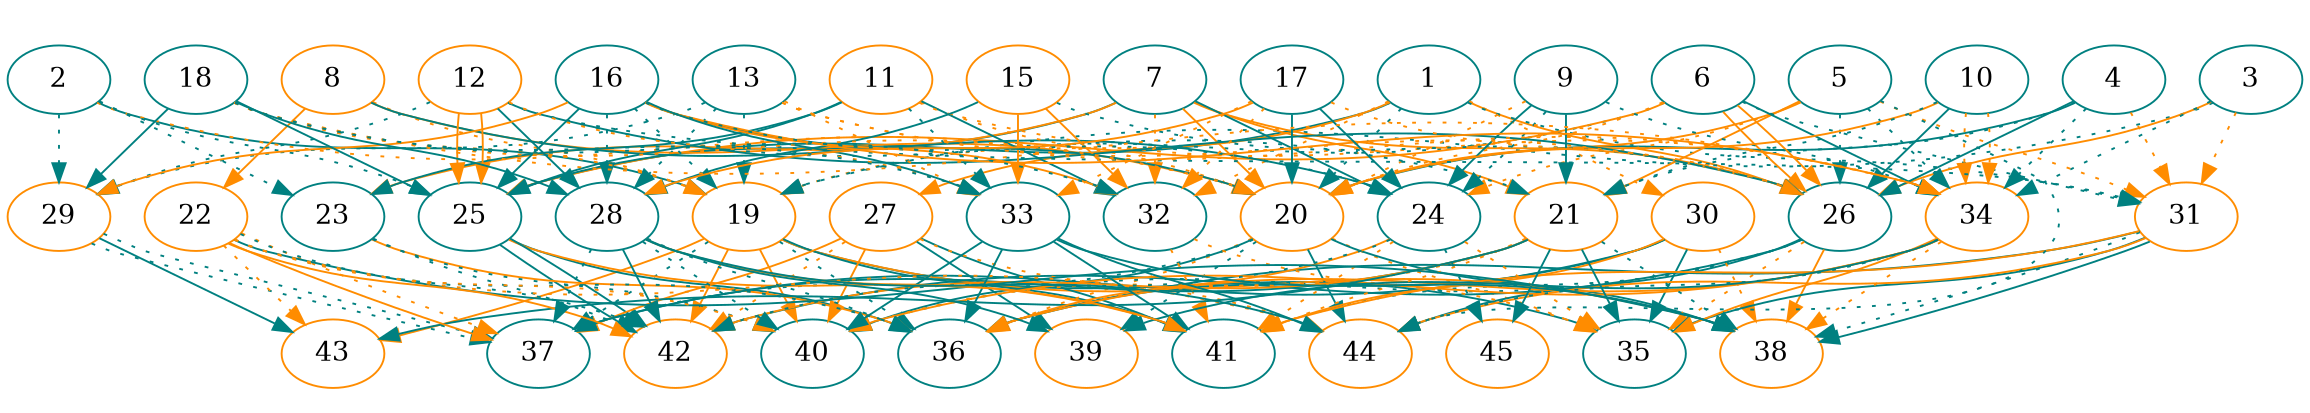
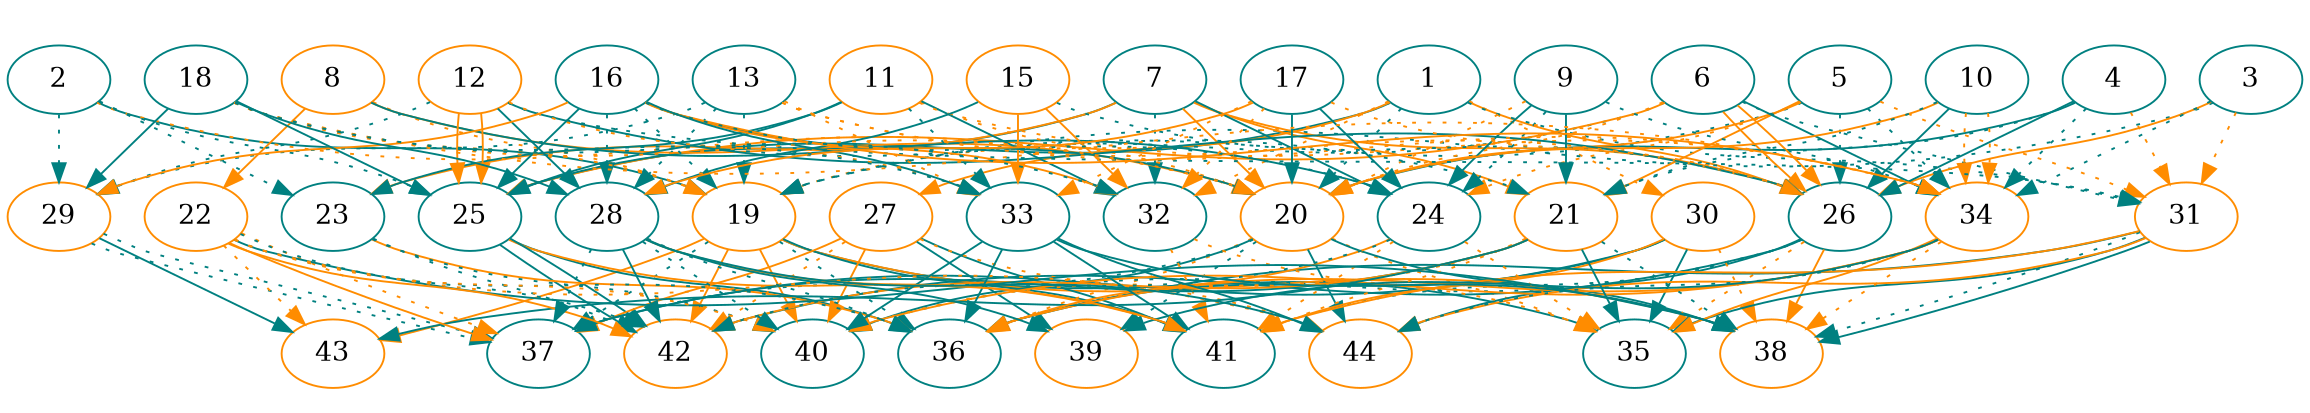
  digraph {
    node [alpha=0.05 color=teal]
    edge [color=teal style=solid]
    1 [alpha=0.06 expect_size=46991360]
    19 [alpha=0.15 color=darkorange expect_size=26317824]
    20 [alpha=0.17 color=darkorange expect_size=5337088]
    25 [alpha=0.16 expect_size=26601472]
    26 [alpha=0.15 expect_size=36559872]
    27 [alpha=0.02 color=darkorange expect_size=30620672]
    30 [alpha=0.19 color=darkorange expect_size=10628096]
    31 [alpha=0.18 color=darkorange expect_size=49651712]
    32 [alpha=0.10 expect_size=39938048]
    35 [alpha=0.15 expect_size=15540224]
    36 [alpha=0.16 expect_size=5920768]
    37 [alpha=0.12 expect_size=40902656]
    38 [alpha=0.12 color=darkorange expect_size=44957696]
    40 [alpha=0.10 expect_size=19418112]
    41 [expect_size=17945600]
    42 [alpha=0.01 color=darkorange expect_size=12840960]
    43 [alpha=0.15 color=darkorange expect_size=36448256]
    39 [alpha=0.01 color=darkorange expect_size=46550016]
    44 [alpha=0.06 color=darkorange expect_size=44707840]
    2 [alpha=0.08 expect_size=46536704]
    23 [alpha=0.12 expect_size=48541696]
    29 [alpha=0.09 color=darkorange expect_size=22676480]
    3 [alpha=0.14 expect_size=11397120]
    34 [alpha=0.12 color=darkorange expect_size=51520512]
    4 [alpha=0.18 expect_size=36183040]
    21 [alpha=0.16 color=darkorange expect_size=20404224]
-   45 [color=darkorange expect_size=26506240]
    5 [expect_size=49136640]
    24 [expect_size=43321344]
    6 [alpha=0.16 expect_size=23484416]
    7 [alpha=0.09 expect_size=24084480]
    8 [color=darkorange expect_size=33707008]
    22 [alpha=0.13 color=darkorange expect_size=6437888]
    9 [alpha=0.11 expect_size=26168320]
    10 [alpha=0.06 expect_size=12438528]
    11 [alpha=0.14 color=darkorange expect_size=23137280]
    33 [alpha=0.04 expect_size=22779904]
    12 [alpha=0.18 color=darkorange expect_size=37586944]
    28 [alpha=0.01 expect_size=39278592]
    13 [alpha=0.18 expect_size=8367104]
    15 [alpha=0.04 color=darkorange expect_size=37287936]
    16 [alpha=0.17 expect_size=49485824]
    17 [alpha=0.04 expect_size=40279040]
    18 [alpha=0.13 expect_size=14855168]
    1 -> 19 [color=darkorange style=dotted]
    1 -> 20 [style=dotted]
    1 -> 25
    1 -> 26 [color=darkorange]
    1 -> 27 [color=darkorange]
    1 -> 30 [color=darkorange style=dotted]
    1 -> 31 [style=dotted]
    1 -> 32 [color=darkorange style=dotted]
    19 -> 35
    19 -> 36 [style=dotted]
    19 -> 37 [style=dotted]
    19 -> 38 [color=darkorange]
    19 -> 40 [color=darkorange]
    19 -> 41
    19 -> 42 [color=darkorange]
    19 -> 43 [color=darkorange]
    20 -> 35 [color=darkorange style=dotted]
    20 -> 36 [color=darkorange style=dotted]
    20 -> 37 [style=dotted]
    20 -> 38
    20 -> 40
    20 -> 39 [style=dotted]
    20 -> 44
    25 -> 36
    25 -> 41 [color=darkorange]
    25 -> 42
    25 -> 42
    26 -> 35 [color=darkorange style=dotted]
    26 -> 38 [color=darkorange]
    26 -> 40 [style=dotted]
    26 -> 41 [style=dotted]
    26 -> 42
    26 -> 44
    27 -> 37 [color=darkorange]
    27 -> 40 [color=darkorange]
    27 -> 41
    27 -> 42 [color=darkorange style=dotted]
    27 -> 39
    27 -> 44 [color=darkorange style=dotted]
    30 -> 35
    30 -> 36
    30 -> 37
    30 -> 38 [color=darkorange style=dotted]
    30 -> 41 [color=darkorange]
    31 -> 35
    31 -> 36
    31 -> 38 [style=dotted]
    31 -> 38
    31 -> 41 [color=darkorange]
    31 -> 44 [color=darkorange]
    32 -> 35 [color=darkorange style=dotted]
    32 -> 41 [color=darkorange style=dotted]
    2 -> 19
    2 -> 20 [color=darkorange style=dotted]
    2 -> 25 [style=dotted]
    2 -> 23 [style=dotted]
    2 -> 29 [style=dotted]
    23 -> 36 [color=darkorange]
    23 -> 40 [style=dotted]
    23 -> 42 [style=dotted]
    29 -> 37 [style=dotted]
    29 -> 37 [style=dotted]
    29 -> 43
    3 -> 19 [style=dotted]
    3 -> 26 [color=darkorange]
    3 -> 31 [color=darkorange style=dotted]
    3 -> 34 [style=dotted]
    34 -> 35 [color=darkorange]
    34 -> 36 [color=darkorange]
    34 -> 38 [color=darkorange style=dotted]
    34 -> 40 [color=darkorange]
    34 -> 39
    34 -> 44 [style=dotted]
    4 -> 20
    4 -> 26
    4 -> 31 [color=darkorange style=dotted]
    4 -> 34 [style=dotted]
    4 -> 21 [style=dotted]
    21 -> 35
    21 -> 36 [color=darkorange style=dotted]
    21 -> 37
    21 -> 38 [style=dotted]
    21 -> 40 [color=darkorange style=dotted]
    21 -> 41 [color=darkorange style=dotted]
    21 -> 42 [color=darkorange]
    21 -> 43
-   21 -> 45
-   5 -> 44 [style=dotted]
+   5 -> 19 [style=dotted]
    5 -> 20 [color=darkorange]
    5 -> 26 [style=dotted]
    5 -> 31 [color=darkorange style=dotted]
    5 -> 34 [style=dotted]
    5 -> 21 [color=darkorange]
    5 -> 24 [color=darkorange style=dotted]
    24 -> 35 [color=darkorange style=dotted]
    24 -> 36 [color=darkorange]
    24 -> 41 [color=darkorange style=dotted]
    24 -> 42 [style=dotted]
-   24 -> 45 [style=dotted]
    6 -> 19 [style=dotted]
    6 -> 20 [color=darkorange style=dotted]
    6 -> 25 [color=darkorange]
    6 -> 26 [color=darkorange]
    6 -> 26 [color=darkorange]
    6 -> 31 [style=dotted]
    6 -> 34
    7 -> 20 [color=darkorange]
    7 -> 25
    7 -> 26 [color=darkorange]
-   7 -> 32 [color=darkorange style=dotted]
+   7 -> 32 [style=dotted]
    7 -> 23 [color=darkorange]
    7 -> 21 [color=darkorange]
    7 -> 24
    8 -> 19 [color=darkorange style=dotted]
    8 -> 20 [color=darkorange]
    8 -> 24
    8 -> 22 [color=darkorange]
    22 -> 36 [style=dotted]
    22 -> 37 [color=darkorange]
    22 -> 37 [color=darkorange style=dotted]
    22 -> 38
    22 -> 40 [color=darkorange style=dotted]
    22 -> 42 [color=darkorange]
    22 -> 42 [style=dotted]
    22 -> 43 [color=darkorange style=dotted]
    22 -> 44 [color=darkorange style=dotted]
    9 -> 20 [color=darkorange style=dotted]
    9 -> 34 [style=dotted]
    9 -> 21
    9 -> 24
    9 -> 24 [style=dotted]
    10 -> 20 [color=darkorange]
    10 -> 26
    10 -> 34 [color=darkorange style=dotted]
    10 -> 34 [color=darkorange style=dotted]
    10 -> 21 [style=dotted]
    11 -> 20 [color=darkorange style=dotted]
    11 -> 25
    11 -> 32
    11 -> 23
    11 -> 34 [color=darkorange style=dotted]
    11 -> 33 [style=dotted]
    33 -> 36
    33 -> 38
    33 -> 40
    33 -> 41
    33 -> 44
    12 -> 25 [color=darkorange]
    12 -> 25 [color=darkorange]
    12 -> 26
    12 -> 31 [style=dotted]
    12 -> 29 [style=dotted]
    12 -> 21 [style=dotted]
    12 -> 33 [color=darkorange style=dotted]
    12 -> 28
    28 -> 36 [style=dotted]
    28 -> 37 [style=dotted]
    28 -> 40 [style=dotted]
    28 -> 41 [color=darkorange]
    28 -> 42
    28 -> 39
    28 -> 44
    13 -> 19 [style=dotted]
    13 -> 26 [color=darkorange style=dotted]
    13 -> 29 [style=dotted]
    13 -> 34 [color=darkorange style=dotted]
    13 -> 33 [color=darkorange style=dotted]
    13 -> 28 [style=dotted]
    15 -> 26 [style=dotted]
    15 -> 32 [color=darkorange]
    15 -> 33 [color=darkorange]
    15 -> 28
    16 -> 19 [style=dotted]
    16 -> 20
    16 -> 25
    16 -> 32 [color=darkorange]
    16 -> 29 [color=darkorange]
    16 -> 34 [color=darkorange]
    16 -> 24 [style=dotted]
    16 -> 33
    16 -> 28 [style=dotted]
    17 -> 20
    17 -> 26 [color=darkorange style=dotted]
    17 -> 32 [color=darkorange style=dotted]
    17 -> 24
    17 -> 33 [color=darkorange style=dotted]
    17 -> 28 [color=darkorange]
    18 -> 19 [color=darkorange style=dotted]
    18 -> 20 [color=darkorange style=dotted]
    18 -> 25
    18 -> 32 [style=dotted]
    18 -> 29
    18 -> 34 [color=darkorange style=dotted]
    18 -> 33 [style=dotted]
    18 -> 28
  }
